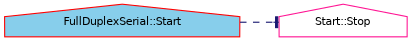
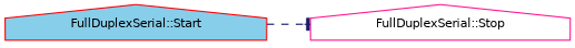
  digraph {
    rankdir=LR
    fontname="DejaVu Sans"
    node [fontname="DejaVu Sans" fontsize=10 shape=house style=filled]
    n1 [color=red fillcolor=skyblue fontcolor=black height=0.2 label="FullDuplexSerial::Start" width=0.4]
-   n2 [color=deeppink fillcolor=white height=0.2 label="Start::Stop" width=0.4]
+   n2 [color=deeppink fillcolor=white height=0.2 label="FullDuplexSerial::Stop" width=0.4]
    n1 -> n2 [color=midnightblue fontname="DejaVu Sans" fontsize=10 labelfontname=Helvetica labelfontsize=10 style=dashed arrowhead=tee]
  }
